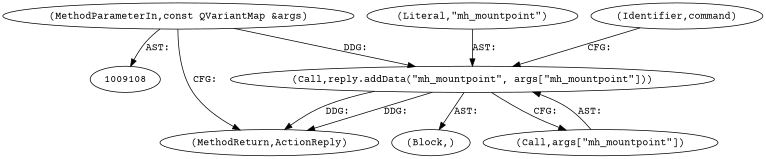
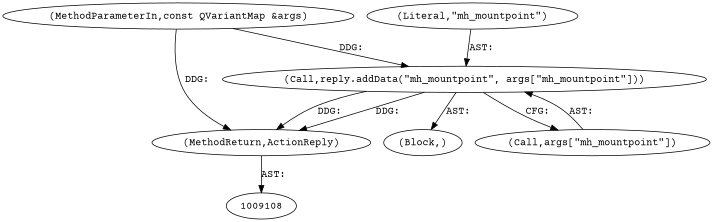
  digraph {
    fontname="Courier Prime"
    node [fontname="Courier Prime"]
    edge [fontname="Courier Prime"]
    n1 [label="(Call,reply.addData(\"mh_mountpoint\", args[\"mh_mountpoint\"]))"]
    n2 [label="(MethodReturn,ActionReply)"]
    n3 [label="(Block,)"]
    n4 [label="(Call,args[\"mh_mountpoint\"])"]
    n5 [label="(MethodParameterIn,const QVariantMap &args)"]
    n6 [label=1009108]
    n7 [label="(Literal,\"mh_mountpoint\")"]
-   n8 [label="(Identifier,command)"]
    n1 -> n2 [label="DDG: "]
    n1 -> n2 [label="DDG: "]
    n1 -> n3 [label="AST: "]
    n1 -> n4 [label="CFG: "]
    n4 -> n1 [label="AST: "]
    n5 -> n1 [label="DDG: "]
-   n5 -> n2 [label="CFG: "]
-   n5 -> n6 [label="AST: "]
+   n5 -> n2 [label="DDG: "]
+   n2 -> n6 [label="AST: "]
    n7 -> n1 [label="AST: "]
-   n8 -> n1 [label="CFG: "]
  }
